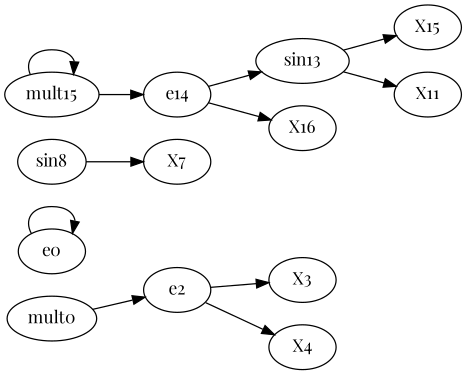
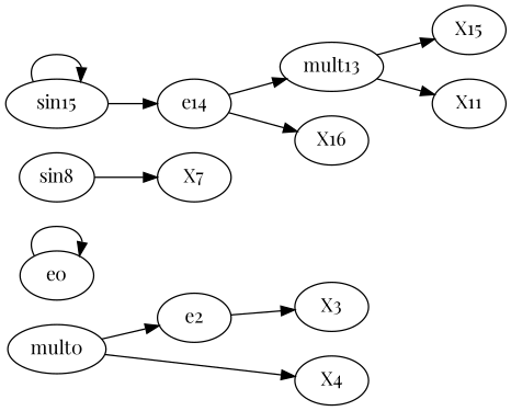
  digraph {
    fontname="Playfair Display"
    rankdir=LR
    node [fontname="Playfair Display"]
    edge [fontname="Playfair Display"]
    mult0
    e2
    X3
    X4
    n5 [label=e0]
    sin8
    X7
    n8 [label=X15]
-   mult13 [label=sin13]
+   mult13
    X11
    e14
    n12 [label=X16]
-   mult15
+   mult15 [label=sin15]
    mult0 -> e2
    e2 -> X3
-   e2 -> X4
+   mult0 -> X4
    n5 -> n5
    sin8 -> X7
    mult13 -> n8
    mult13 -> X11
    e14 -> mult13
    e14 -> n12
    mult15 -> e14
    mult15 -> mult15
  }
